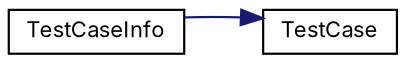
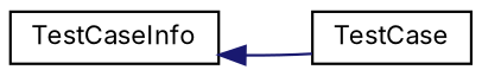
  digraph {
    rankdir=LR
    fontname=Inter
    node [color=black fillcolor=white fontname=Inter fontsize=10 shape=record style=filled]
    n1 [height=0.2 label=TestCaseInfo width=0.4]
    n2 [height=0.2 label=TestCase width=0.4]
-   n2 -> n1 [color=midnightblue dir=back fontname=Inter fontsize=10 labelfontname=Helvetica labelfontsize=10 style=solid]
+   n1 -> n2 [color=midnightblue dir=back fontname=Inter fontsize=10 labelfontname=Helvetica labelfontsize=10 style=solid]
  }
